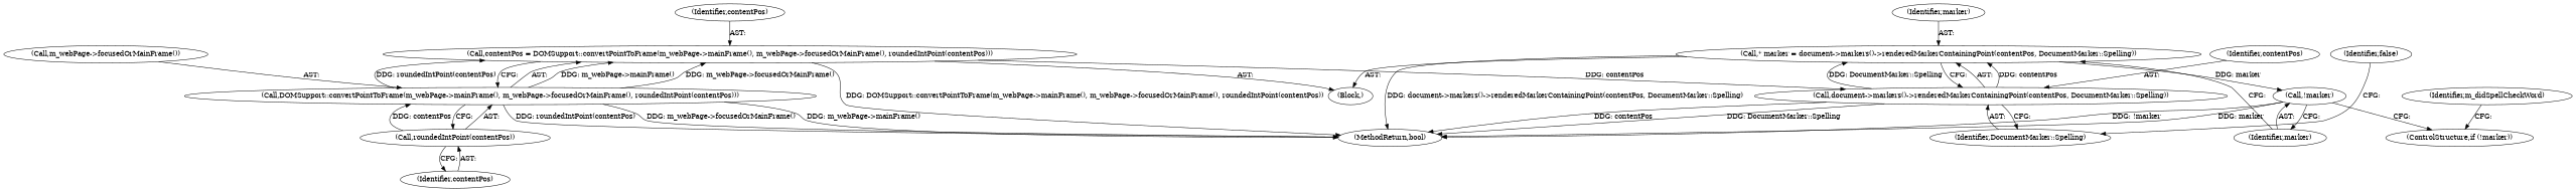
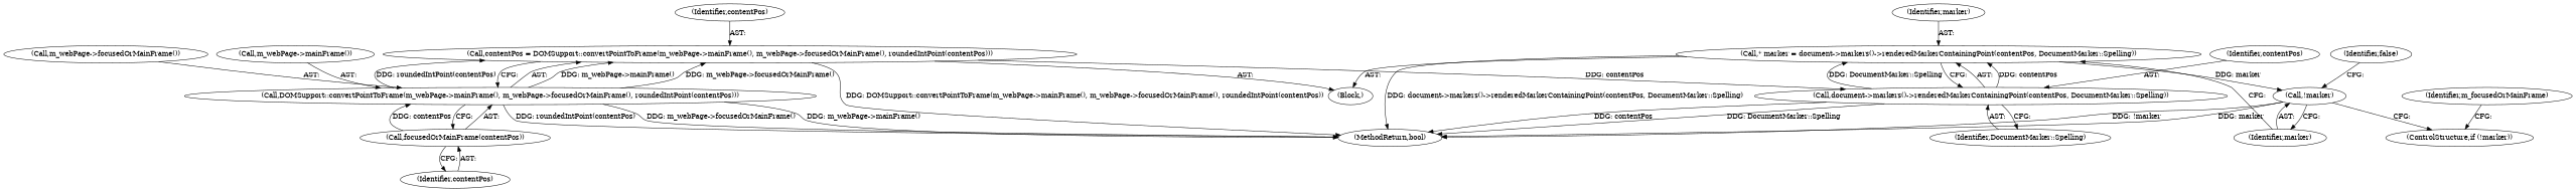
  digraph {
    n1 [label="(Call,* marker = document->markers()->renderedMarkerContainingPoint(contentPos, DocumentMarker::Spelling))"]
    n2 [label="(Call,document->markers()->renderedMarkerContainingPoint(contentPos, DocumentMarker::Spelling))"]
    n3 [label="(Call,!marker)"]
    n4 [label="(Block,)"]
    n5 [label="(MethodReturn,bool)"]
    n6 [label="(Identifier,DocumentMarker::Spelling)"]
    n7 [label="(ControlStructure,if (!marker))"]
    n8 [label="(Identifier,marker)"]
    n9 [label="(Call,contentPos = DOMSupport::convertPointToFrame(m_webPage->mainFrame(), m_webPage->focusedOrMainFrame(), roundedIntPoint(contentPos)))"]
    n10 [label="(Call,DOMSupport::convertPointToFrame(m_webPage->mainFrame(), m_webPage->focusedOrMainFrame(), roundedIntPoint(contentPos)))"]
-   n11 [label="(Call,roundedIntPoint(contentPos))"]
+   n11 [label="(Call,focusedOrMainFrame(contentPos))"]
    n12 [label="(Identifier,contentPos)"]
    n13 [label="(Identifier,contentPos)"]
    n14 [label="(Call,m_webPage->focusedOrMainFrame())"]
-   n15 [label="(Identifier,m_didSpellCheckWord)"]
+   n15 [label="(Identifier,m_focusedOrMainFrame)"]
    n16 [label="(Identifier,marker)"]
    n17 [label="(Identifier,false)"]
    n18 [label="(Identifier,contentPos)"]
+   n19 [label="(Call,m_webPage->mainFrame())"]
    n1 -> n2 [label="CFG: "]
    n1 -> n3 [label="DDG: marker"]
    n1 -> n4 [label="AST: "]
    n1 -> n5 [label="DDG: document->markers()->renderedMarkerContainingPoint(contentPos, DocumentMarker::Spelling)"]
    n2 -> n1 [label="AST: "]
    n2 -> n1 [label="DDG: contentPos"]
    n2 -> n1 [label="DDG: DocumentMarker::Spelling"]
    n2 -> n5 [label="DDG: DocumentMarker::Spelling"]
    n2 -> n5 [label="DDG: contentPos"]
    n2 -> n6 [label="CFG: "]
    n3 -> n5 [label="DDG: !marker"]
    n3 -> n5 [label="DDG: marker"]
    n3 -> n7 [label="CFG: "]
    n3 -> n8 [label="CFG: "]
    n6 -> n2 [label="AST: "]
    n8 -> n1 [label="CFG: "]
    n8 -> n3 [label="AST: "]
    n9 -> n2 [label="DDG: contentPos"]
    n9 -> n4 [label="AST: "]
    n9 -> n5 [label="DDG: DOMSupport::convertPointToFrame(m_webPage->mainFrame(), m_webPage->focusedOrMainFrame(), roundedIntPoint(contentPos))"]
    n9 -> n10 [label="CFG: "]
    n10 -> n5 [label="DDG: roundedIntPoint(contentPos)"]
    n10 -> n5 [label="DDG: m_webPage->focusedOrMainFrame()"]
    n10 -> n5 [label="DDG: m_webPage->mainFrame()"]
    n10 -> n9 [label="AST: "]
    n10 -> n9 [label="DDG: m_webPage->mainFrame()"]
    n10 -> n9 [label="DDG: m_webPage->focusedOrMainFrame()"]
    n10 -> n9 [label="DDG: roundedIntPoint(contentPos)"]
    n10 -> n11 [label="CFG: "]
    n11 -> n10 [label="AST: "]
    n11 -> n10 [label="DDG: contentPos"]
    n11 -> n12 [label="CFG: "]
    n12 -> n11 [label="AST: "]
    n13 -> n9 [label="AST: "]
    n14 -> n10 [label="AST: "]
    n15 -> n7 [label="CFG: "]
    n16 -> n1 [label="AST: "]
-   n17 -> n6 [label="CFG: "]
+   n17 -> n3 [label="CFG: "]
    n18 -> n2 [label="AST: "]
+   n19 -> n10 [label="AST: "]
  }
